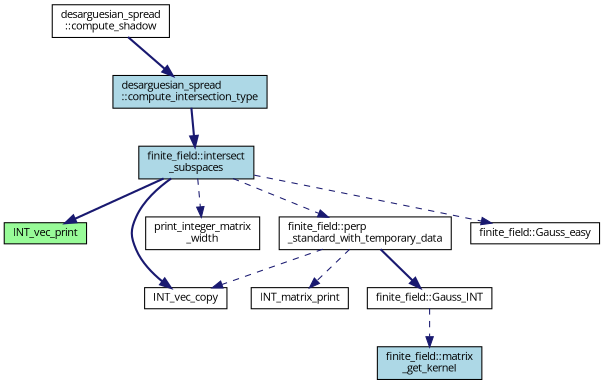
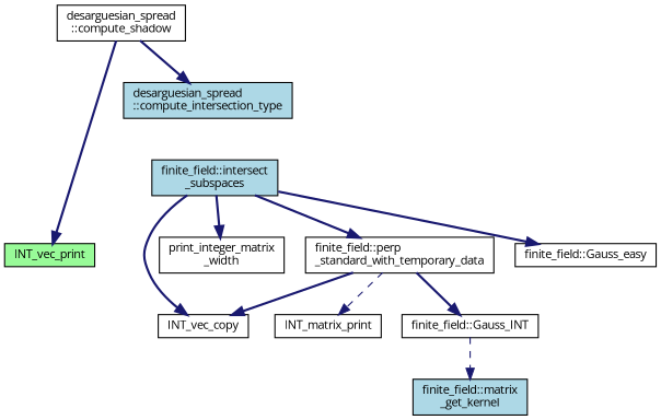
  digraph {
    fontname="Open Sans"
    rankdir=TB
    node [color=black fillcolor=white fontname="Open Sans" fontsize=10 shape=record style=filled]
    edge [color=midnightblue fontname="Open Sans" fontsize=10 labelfontname=Helvetica labelfontsize=10 style=bold]
    n1 [fontcolor=black height=0.2 label="desarguesian_spread\l::compute_shadow" width=0.4]
    n2 [fillcolor=lightblue height=0.2 label="desarguesian_spread\l::compute_intersection_type" width=0.4]
    n3 [fillcolor=palegreen height=0.2 label=INT_vec_print width=0.4]
    n4 [fillcolor=lightblue height=0.2 label="finite_field::intersect\l_subspaces" width=0.4]
    n5 [height=0.2 label=INT_vec_copy width=0.4]
    n6 [height=0.2 label="print_integer_matrix\l_width" width=0.4]
    n7 [height=0.2 label="finite_field::perp\l_standard_with_temporary_data" width=0.4]
    n8 [height=0.2 label="finite_field::Gauss_easy" width=0.4]
    n9 [height=0.2 label=INT_matrix_print width=0.4]
    n10 [height=0.2 label="finite_field::Gauss_INT" width=0.4]
    n11 [fillcolor=lightblue height=0.2 label="finite_field::matrix\l_get_kernel" width=0.4]
    n1 -> n2
-   n4 -> n3
-   n2 -> n4
+   n1 -> n3
    n4 -> n5
-   n4 -> n6 [style=dashed]
-   n4 -> n7 [style=dashed]
-   n4 -> n8 [style=dashed]
-   n7 -> n5 [style=dashed]
+   n4 -> n6
+   n4 -> n7
+   n4 -> n8
+   n7 -> n5
    n7 -> n9 [style=dashed]
    n7 -> n10
    n10 -> n11 [style=dashed]
  }
